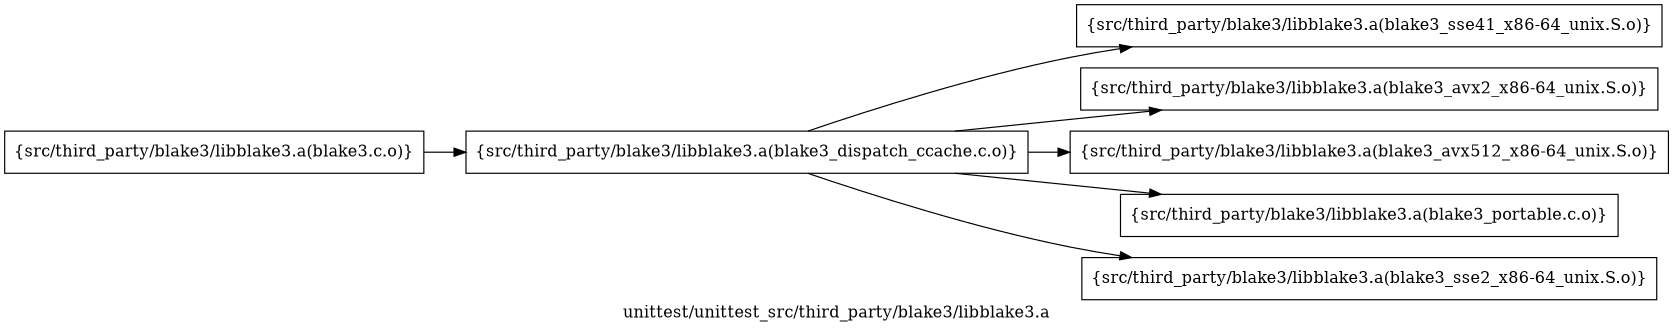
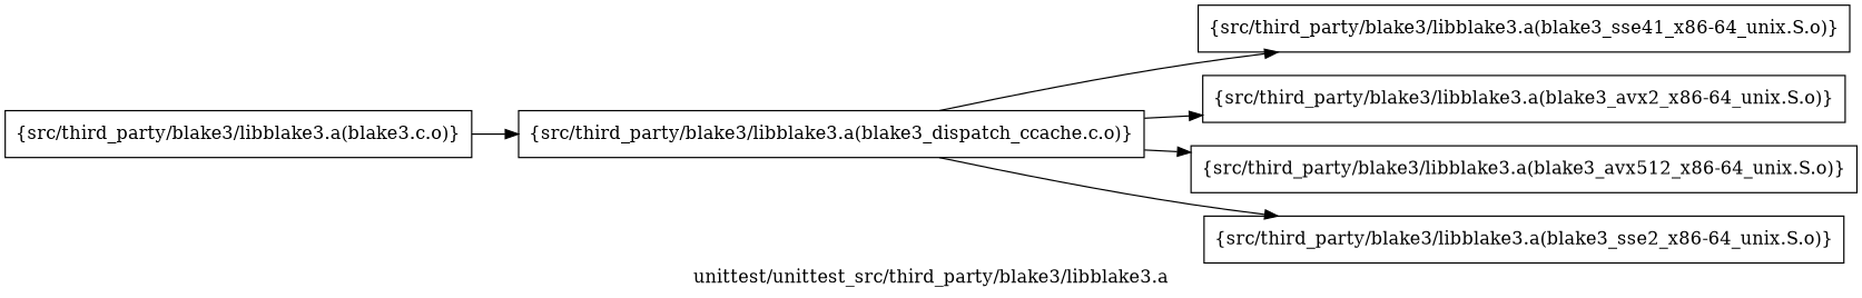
  digraph {
    label="unittest/unittest_src/third_party/blake3/libblake3.a"
    rankdir=LR
    node [group=0 shape=box]
    n1 [label="{src/third_party/blake3/libblake3.a(blake3.c.o)}"]
    n2 [label="{src/third_party/blake3/libblake3.a(blake3_dispatch_ccache.c.o)}"]
    n3 [label="{src/third_party/blake3/libblake3.a(blake3_sse41_x86-64_unix.S.o)}"]
    n4 [label="{src/third_party/blake3/libblake3.a(blake3_avx2_x86-64_unix.S.o)}"]
    n5 [label="{src/third_party/blake3/libblake3.a(blake3_avx512_x86-64_unix.S.o)}"]
-   n6 [label="{src/third_party/blake3/libblake3.a(blake3_portable.c.o)}"]
    n7 [label="{src/third_party/blake3/libblake3.a(blake3_sse2_x86-64_unix.S.o)}"]
    subgraph sub_1 {
      rank=same
      n1
    }
    subgraph sub_2 {
      rank=same
      n2
    }
    n1 -> n2
    n2 -> n3
    n2 -> n4
    n2 -> n5
-   n2 -> n6
    n2 -> n7
  }
